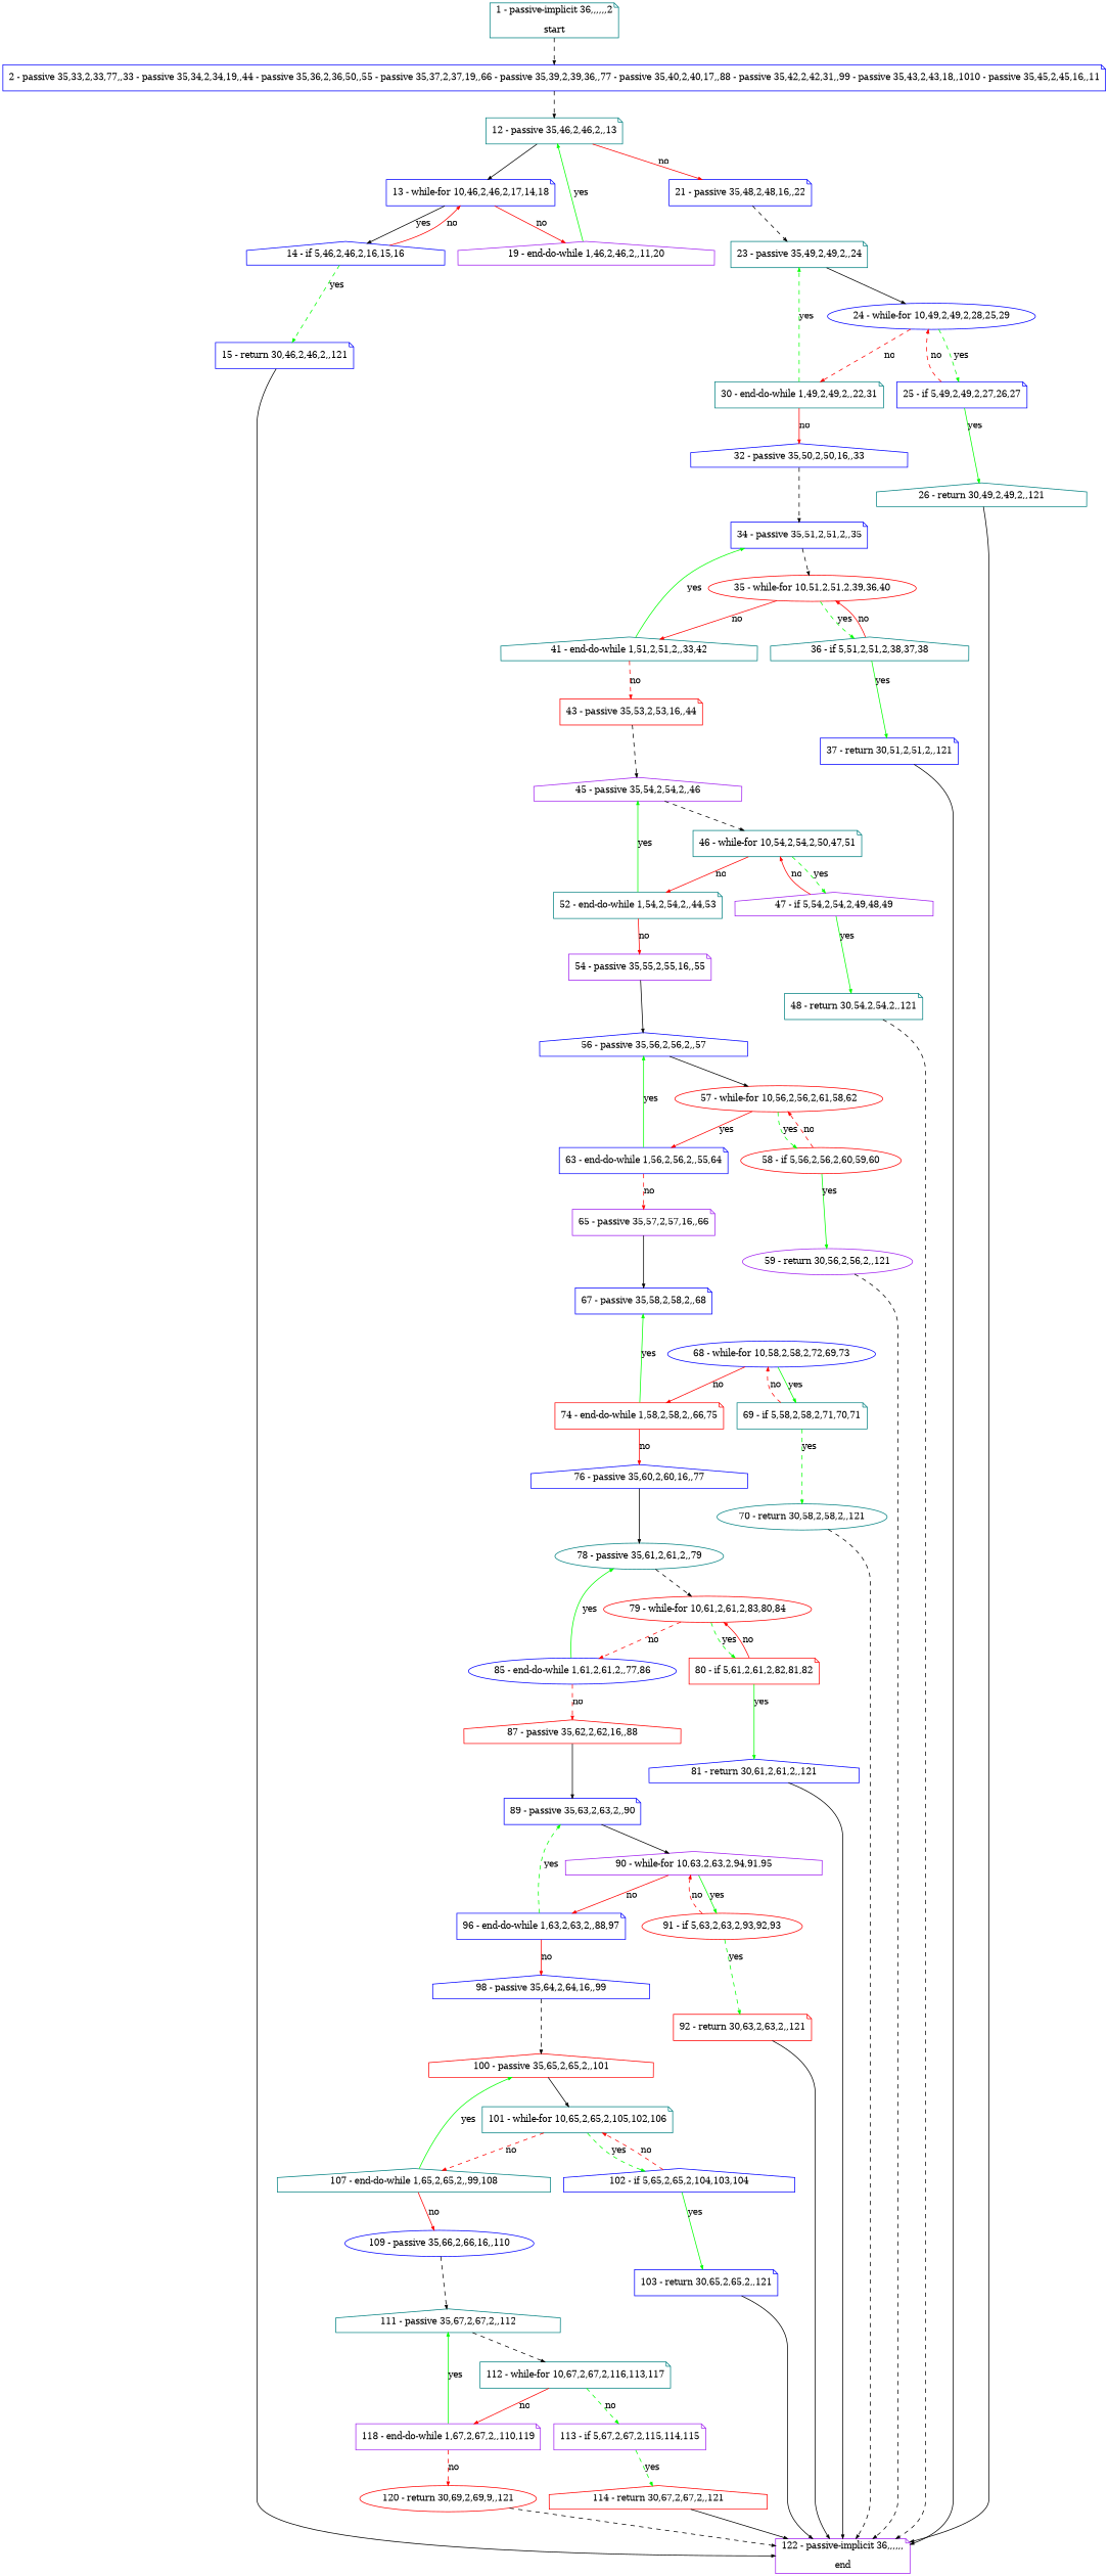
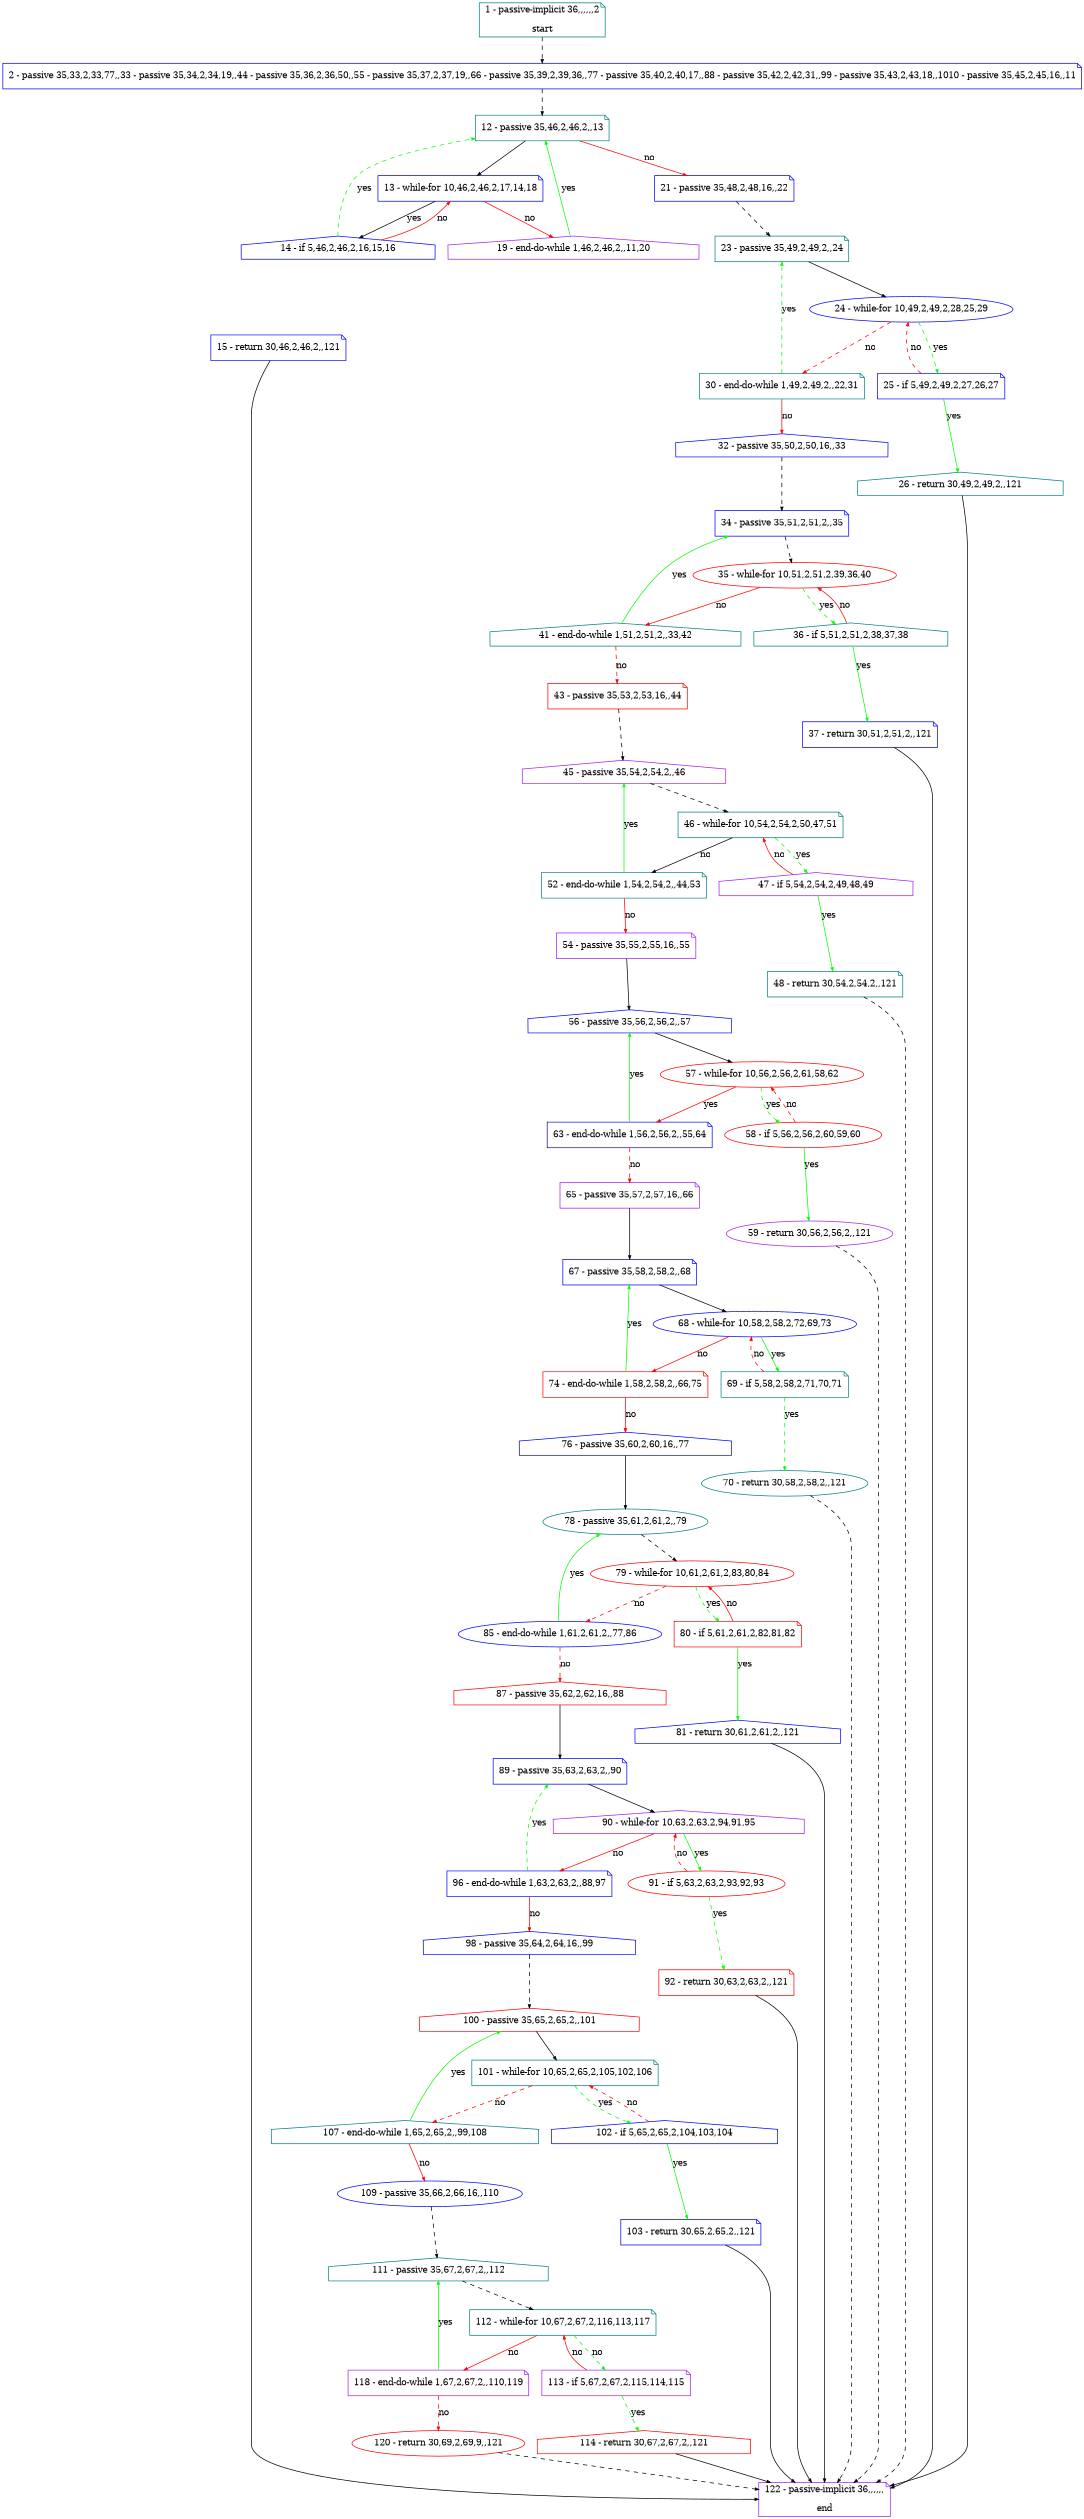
  digraph {
    bgcolor=white
    compound=true
    fillcolor="#FFFFCC"
    fontname="DejaVu Serif"
    fontsize=12
    pack=true
    packmode=clust
    style="rounded,filled"
    node [color=blue compound=true fillcolor="#ffffff" fixedsize=false fontname="DejaVu Serif" fontsize=12 node_initialized=no shape=note style=filled]
    edge [arrowhead=normal arrowsize=0.5 arrowtail=none color="#000000" compound=true dir=forward fontcolor=black fontname="DejaVu Serif" fontsize=12 style=solid]
    n1 [label="2 - passive 35,33,2,33,77,,33 - passive 35,34,2,34,19,,44 - passive 35,36,2,36,50,,55 - passive 35,37,2,37,19,,66 - passive 35,39,2,39,36,,77 - passive 35,40,2,40,17,,88 - passive 35,42,2,42,31,,99 - passive 35,43,2,43,18,,1010 - passive 35,45,2,45,16,,11"]
    n2 [color=teal label="12 - passive 35,46,2,46,2,,13"]
    n3 [label="13 - while-for 10,46,2,46,2,17,14,18"]
    n4 [label="21 - passive 35,48,2,48,16,,22"]
    n5 [color=teal label="1 - passive-implicit 36,,,,,,2\n\nstart"]
    n6 [label="14 - if 5,46,2,46,2,16,15,16" shape=house]
    n7 [color=purple label="19 - end-do-while 1,46,2,46,2,,11,20" shape=house]
    n8 [label="15 - return 30,46,2,46,2,,121"]
    n9 [color=purple label="122 - passive-implicit 36,,,,,,\n\nend"]
    n10 [color=teal label="23 - passive 35,49,2,49,2,,24"]
    n11 [label="24 - while-for 10,49,2,49,2,28,25,29" shape=ellipse]
    n12 [label="25 - if 5,49,2,49,2,27,26,27"]
    n13 [color=teal label="30 - end-do-while 1,49,2,49,2,,22,31"]
    n14 [color=teal label="26 - return 30,49,2,49,2,,121" shape=house]
    n15 [label="32 - passive 35,50,2,50,16,,33" shape=house]
    n16 [label="34 - passive 35,51,2,51,2,,35"]
    n17 [color=red label="35 - while-for 10,51,2,51,2,39,36,40" shape=ellipse]
    n18 [color=teal label="36 - if 5,51,2,51,2,38,37,38" shape=house]
    n19 [color=teal label="41 - end-do-while 1,51,2,51,2,,33,42" shape=house]
    n20 [label="37 - return 30,51,2,51,2,,121"]
    n21 [color=red label="43 - passive 35,53,2,53,16,,44"]
    n22 [color=purple label="45 - passive 35,54,2,54,2,,46" shape=house]
    n23 [color=teal label="46 - while-for 10,54,2,54,2,50,47,51"]
    n24 [color=purple label="47 - if 5,54,2,54,2,49,48,49" shape=house]
    n25 [color=teal label="52 - end-do-while 1,54,2,54,2,,44,53"]
    n26 [color=teal label="48 - return 30,54,2,54,2,,121"]
    n27 [color=purple label="54 - passive 35,55,2,55,16,,55"]
    n28 [label="56 - passive 35,56,2,56,2,,57" shape=house]
    n29 [color=red label="57 - while-for 10,56,2,56,2,61,58,62" shape=ellipse]
    n30 [color=red label="58 - if 5,56,2,56,2,60,59,60" shape=ellipse]
    n31 [label="63 - end-do-while 1,56,2,56,2,,55,64"]
    n32 [color=purple label="59 - return 30,56,2,56,2,,121" shape=ellipse]
    n33 [color=purple label="65 - passive 35,57,2,57,16,,66"]
    n34 [label="67 - passive 35,58,2,58,2,,68"]
    n35 [label="68 - while-for 10,58,2,58,2,72,69,73" shape=ellipse]
    n36 [color=teal label="69 - if 5,58,2,58,2,71,70,71"]
    n37 [color=red label="74 - end-do-while 1,58,2,58,2,,66,75"]
    n38 [color=teal label="70 - return 30,58,2,58,2,,121" shape=ellipse]
    n39 [label="76 - passive 35,60,2,60,16,,77" shape=house]
    n40 [color=teal label="78 - passive 35,61,2,61,2,,79" shape=ellipse]
    n41 [color=red label="79 - while-for 10,61,2,61,2,83,80,84" shape=ellipse]
    n42 [color=red label="80 - if 5,61,2,61,2,82,81,82"]
    n43 [label="85 - end-do-while 1,61,2,61,2,,77,86" shape=ellipse]
    n44 [label="81 - return 30,61,2,61,2,,121" shape=house]
    n45 [color=red label="87 - passive 35,62,2,62,16,,88" shape=house]
    n46 [label="89 - passive 35,63,2,63,2,,90"]
    n47 [color=purple label="90 - while-for 10,63,2,63,2,94,91,95" shape=house]
    n48 [color=red label="91 - if 5,63,2,63,2,93,92,93" shape=ellipse]
    n49 [label="96 - end-do-while 1,63,2,63,2,,88,97"]
    n50 [color=red label="92 - return 30,63,2,63,2,,121"]
    n51 [label="98 - passive 35,64,2,64,16,,99" shape=house]
    n52 [color=red label="100 - passive 35,65,2,65,2,,101" shape=house]
    n53 [color=teal label="101 - while-for 10,65,2,65,2,105,102,106"]
    n54 [label="102 - if 5,65,2,65,2,104,103,104" shape=house]
    n55 [color=teal label="107 - end-do-while 1,65,2,65,2,,99,108" shape=house]
    n56 [label="103 - return 30,65,2,65,2,,121"]
    n57 [label="109 - passive 35,66,2,66,16,,110" shape=ellipse]
    n58 [color=teal label="111 - passive 35,67,2,67,2,,112" shape=house]
    n59 [color=teal label="112 - while-for 10,67,2,67,2,116,113,117"]
    n60 [color=purple label="113 - if 5,67,2,67,2,115,114,115"]
    n61 [color=purple label="118 - end-do-while 1,67,2,67,2,,110,119"]
    n62 [color=red label="114 - return 30,67,2,67,2,,121" shape=house]
    n63 [color=red label="120 - return 30,69,2,69,9,,121" shape=ellipse]
    n1 -> n2 [style=dashed]
    n2 -> n3
    n2 -> n4 [color="#ff0000" label=no]
    n3 -> n6 [label=yes]
    n3 -> n7 [color="#ff0000" label=no]
    n4 -> n10 [style=dashed]
    n5 -> n1 [style=dashed]
    n6 -> n3 [color="#ff0000" label=no]
-   n6 -> n8 [color="#00ff00" label=yes style=dashed]
+   n6 -> n2 [color="#00ff00" label=yes style=dashed]
    n7 -> n2 [color="#00ff00" label=yes]
    n8 -> n9
    n10 -> n11
    n11 -> n12 [color="#00ff00" label=yes style=dashed]
    n11 -> n13 [color="#ff0000" label=no style=dashed]
    n12 -> n11 [color="#ff0000" label=no style=dashed]
    n12 -> n14 [color="#00ff00" label=yes]
    n13 -> n10 [color="#00ff00" label=yes style=dashed]
    n13 -> n15 [color="#ff0000" label=no]
    n14 -> n9
    n15 -> n16 [style=dashed]
    n16 -> n17 [style=dashed]
    n17 -> n18 [color="#00ff00" label=yes style=dashed]
    n17 -> n19 [color="#ff0000" label=no]
    n18 -> n17 [color="#ff0000" label=no]
    n18 -> n20 [color="#00ff00" label=yes]
    n19 -> n16 [color="#00ff00" label=yes]
    n19 -> n21 [color="#ff0000" label=no style=dashed]
    n20 -> n9
    n21 -> n22 [style=dashed]
    n22 -> n23 [style=dashed]
    n23 -> n24 [color="#00ff00" label=yes style=dashed]
-   n23 -> n25 [color="#ff0000" label=no]
+   n23 -> n25 [label=no]
    n24 -> n23 [color="#ff0000" label=no]
    n24 -> n26 [color="#00ff00" label=yes]
    n25 -> n22 [color="#00ff00" label=yes]
    n25 -> n27 [color="#ff0000" label=no]
    n26 -> n9 [style=dashed]
    n27 -> n28
    n28 -> n29
    n29 -> n30 [color="#00ff00" label=yes style=dashed]
    n29 -> n31 [color="#ff0000" label=yes]
    n30 -> n29 [color="#ff0000" label=no style=dashed]
    n30 -> n32 [color="#00ff00" label=yes]
    n31 -> n28 [color="#00ff00" label=yes]
    n31 -> n33 [color="#ff0000" label=no style=dashed]
    n32 -> n9 [style=dashed]
    n33 -> n34
+   n34 -> n35
    n35 -> n36 [color="#00ff00" label=yes]
    n35 -> n37 [color="#ff0000" label=no]
    n36 -> n35 [color="#ff0000" label=no style=dashed]
    n36 -> n38 [color="#00ff00" label=yes style=dashed]
    n37 -> n34 [color="#00ff00" label=yes]
    n37 -> n39 [color="#ff0000" label=no]
    n38 -> n9 [style=dashed]
    n39 -> n40
    n40 -> n41 [style=dashed]
    n41 -> n42 [color="#00ff00" label=yes style=dashed]
    n41 -> n43 [color="#ff0000" label=no style=dashed]
    n42 -> n41 [color="#ff0000" label=no]
    n42 -> n44 [color="#00ff00" label=yes]
    n43 -> n40 [color="#00ff00" label=yes]
    n43 -> n45 [color="#ff0000" label=no style=dashed]
    n44 -> n9
    n45 -> n46
    n46 -> n47
    n47 -> n48 [color="#00ff00" label=yes]
    n47 -> n49 [color="#ff0000" label=no]
    n48 -> n47 [color="#ff0000" label=no style=dashed]
    n48 -> n50 [color="#00ff00" label=yes style=dashed]
    n49 -> n46 [color="#00ff00" label=yes style=dashed]
    n49 -> n51 [color="#ff0000" label=no]
    n50 -> n9
    n51 -> n52 [style=dashed]
    n52 -> n53
    n53 -> n54 [color="#00ff00" label=yes style=dashed]
    n53 -> n55 [color="#ff0000" label=no style=dashed]
    n54 -> n53 [color="#ff0000" label=no style=dashed]
    n54 -> n56 [color="#00ff00" label=yes]
    n55 -> n52 [color="#00ff00" label=yes]
    n55 -> n57 [color="#ff0000" label=no]
    n56 -> n9
    n57 -> n58 [style=dashed]
    n58 -> n59 [style=dashed]
    n59 -> n60 [color="#00ff00" label=no style=dashed]
    n59 -> n61 [color="#ff0000" label=no]
+   n60 -> n59 [color="#ff0000" label=no]
    n60 -> n62 [color="#00ff00" label=yes style=dashed]
    n61 -> n58 [color="#00ff00" label=yes]
    n61 -> n63 [color="#ff0000" label=no style=dashed]
    n62 -> n9
    n63 -> n9 [style=dashed]
  }
